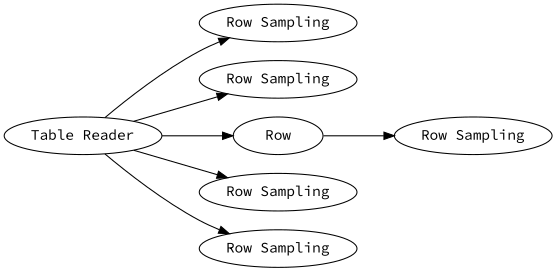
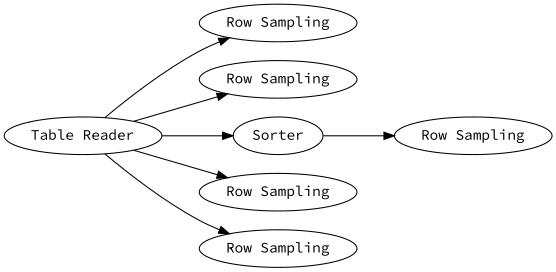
  digraph {
    rankdir=LR
    fontname="Source Code Pro"
    node [fontname="Source Code Pro"]
    edge [fontname="Source Code Pro"]
    n1 [label="Row Sampling"]
    n2 [label="Row Sampling"]
    n3 [label="Row Sampling"]
-   n4 [label=Row]
+   n4 [label=Sorter]
    n5 [label="Row Sampling"]
    n6 [label="Row Sampling"]
    n7 [label="Table Reader"]
    n4 -> n3
    n7 -> n1
    n7 -> n2
    n7 -> n4
    n7 -> n5
    n7 -> n6
  }
